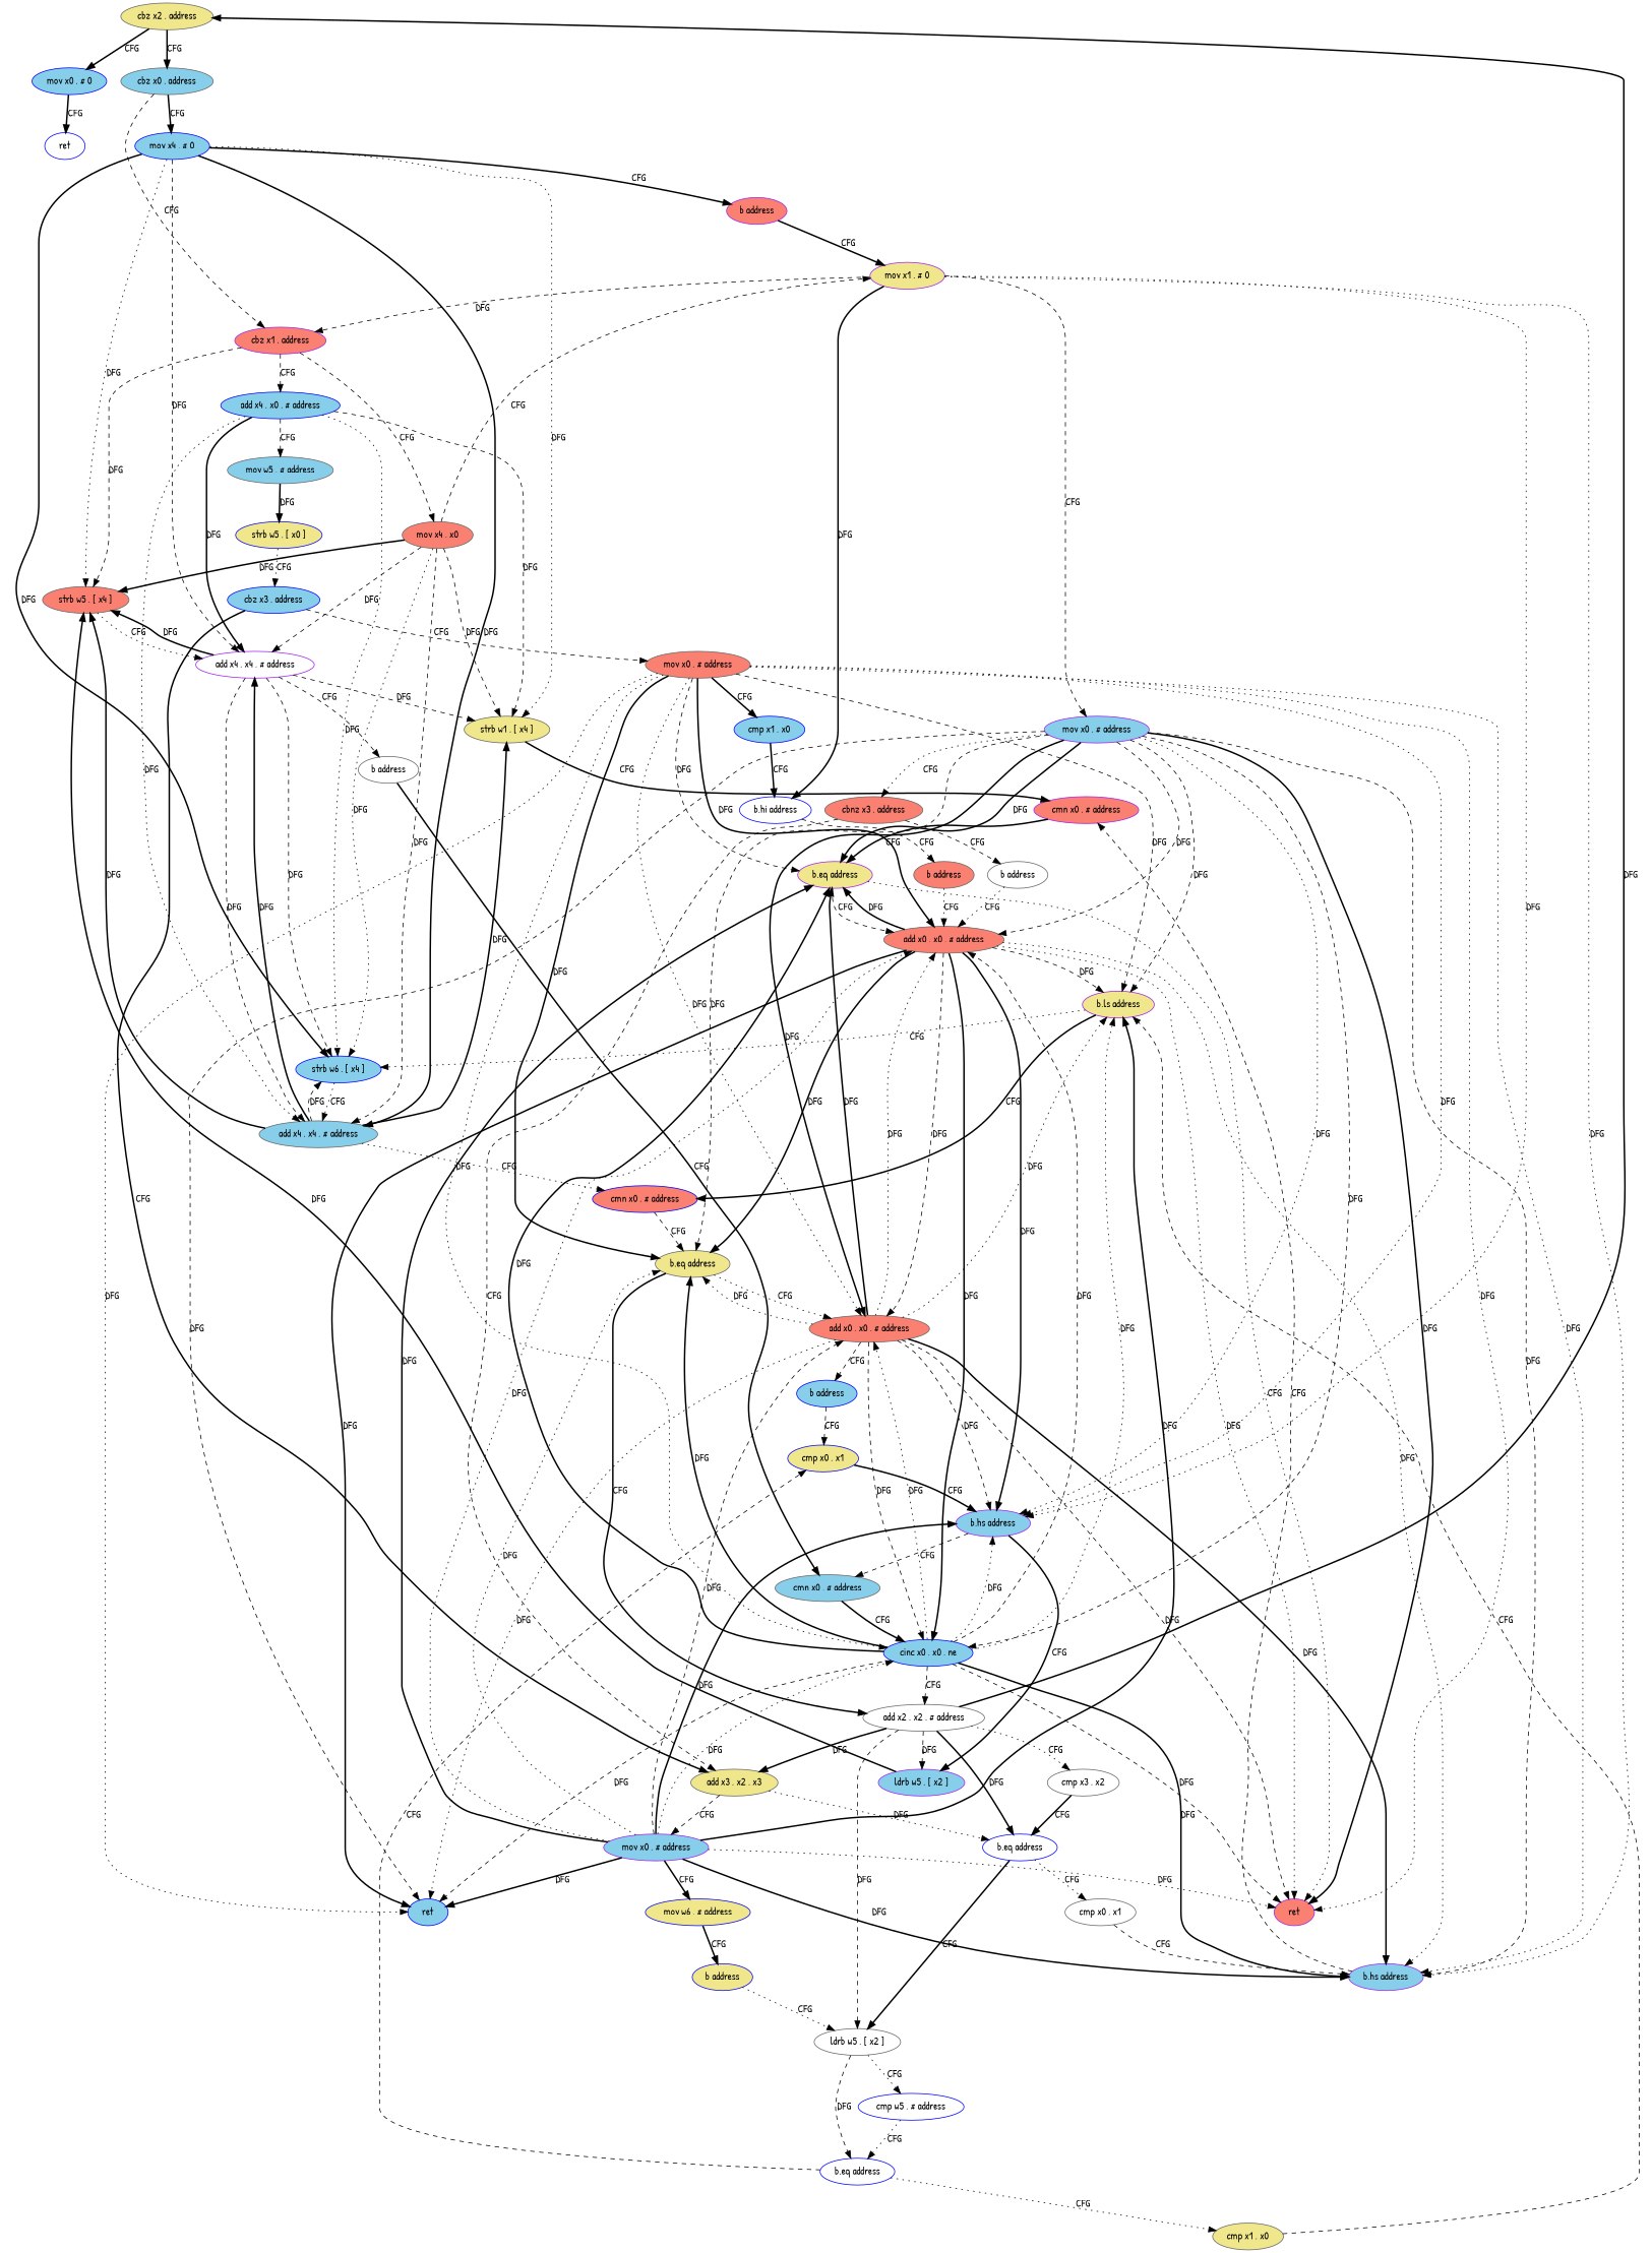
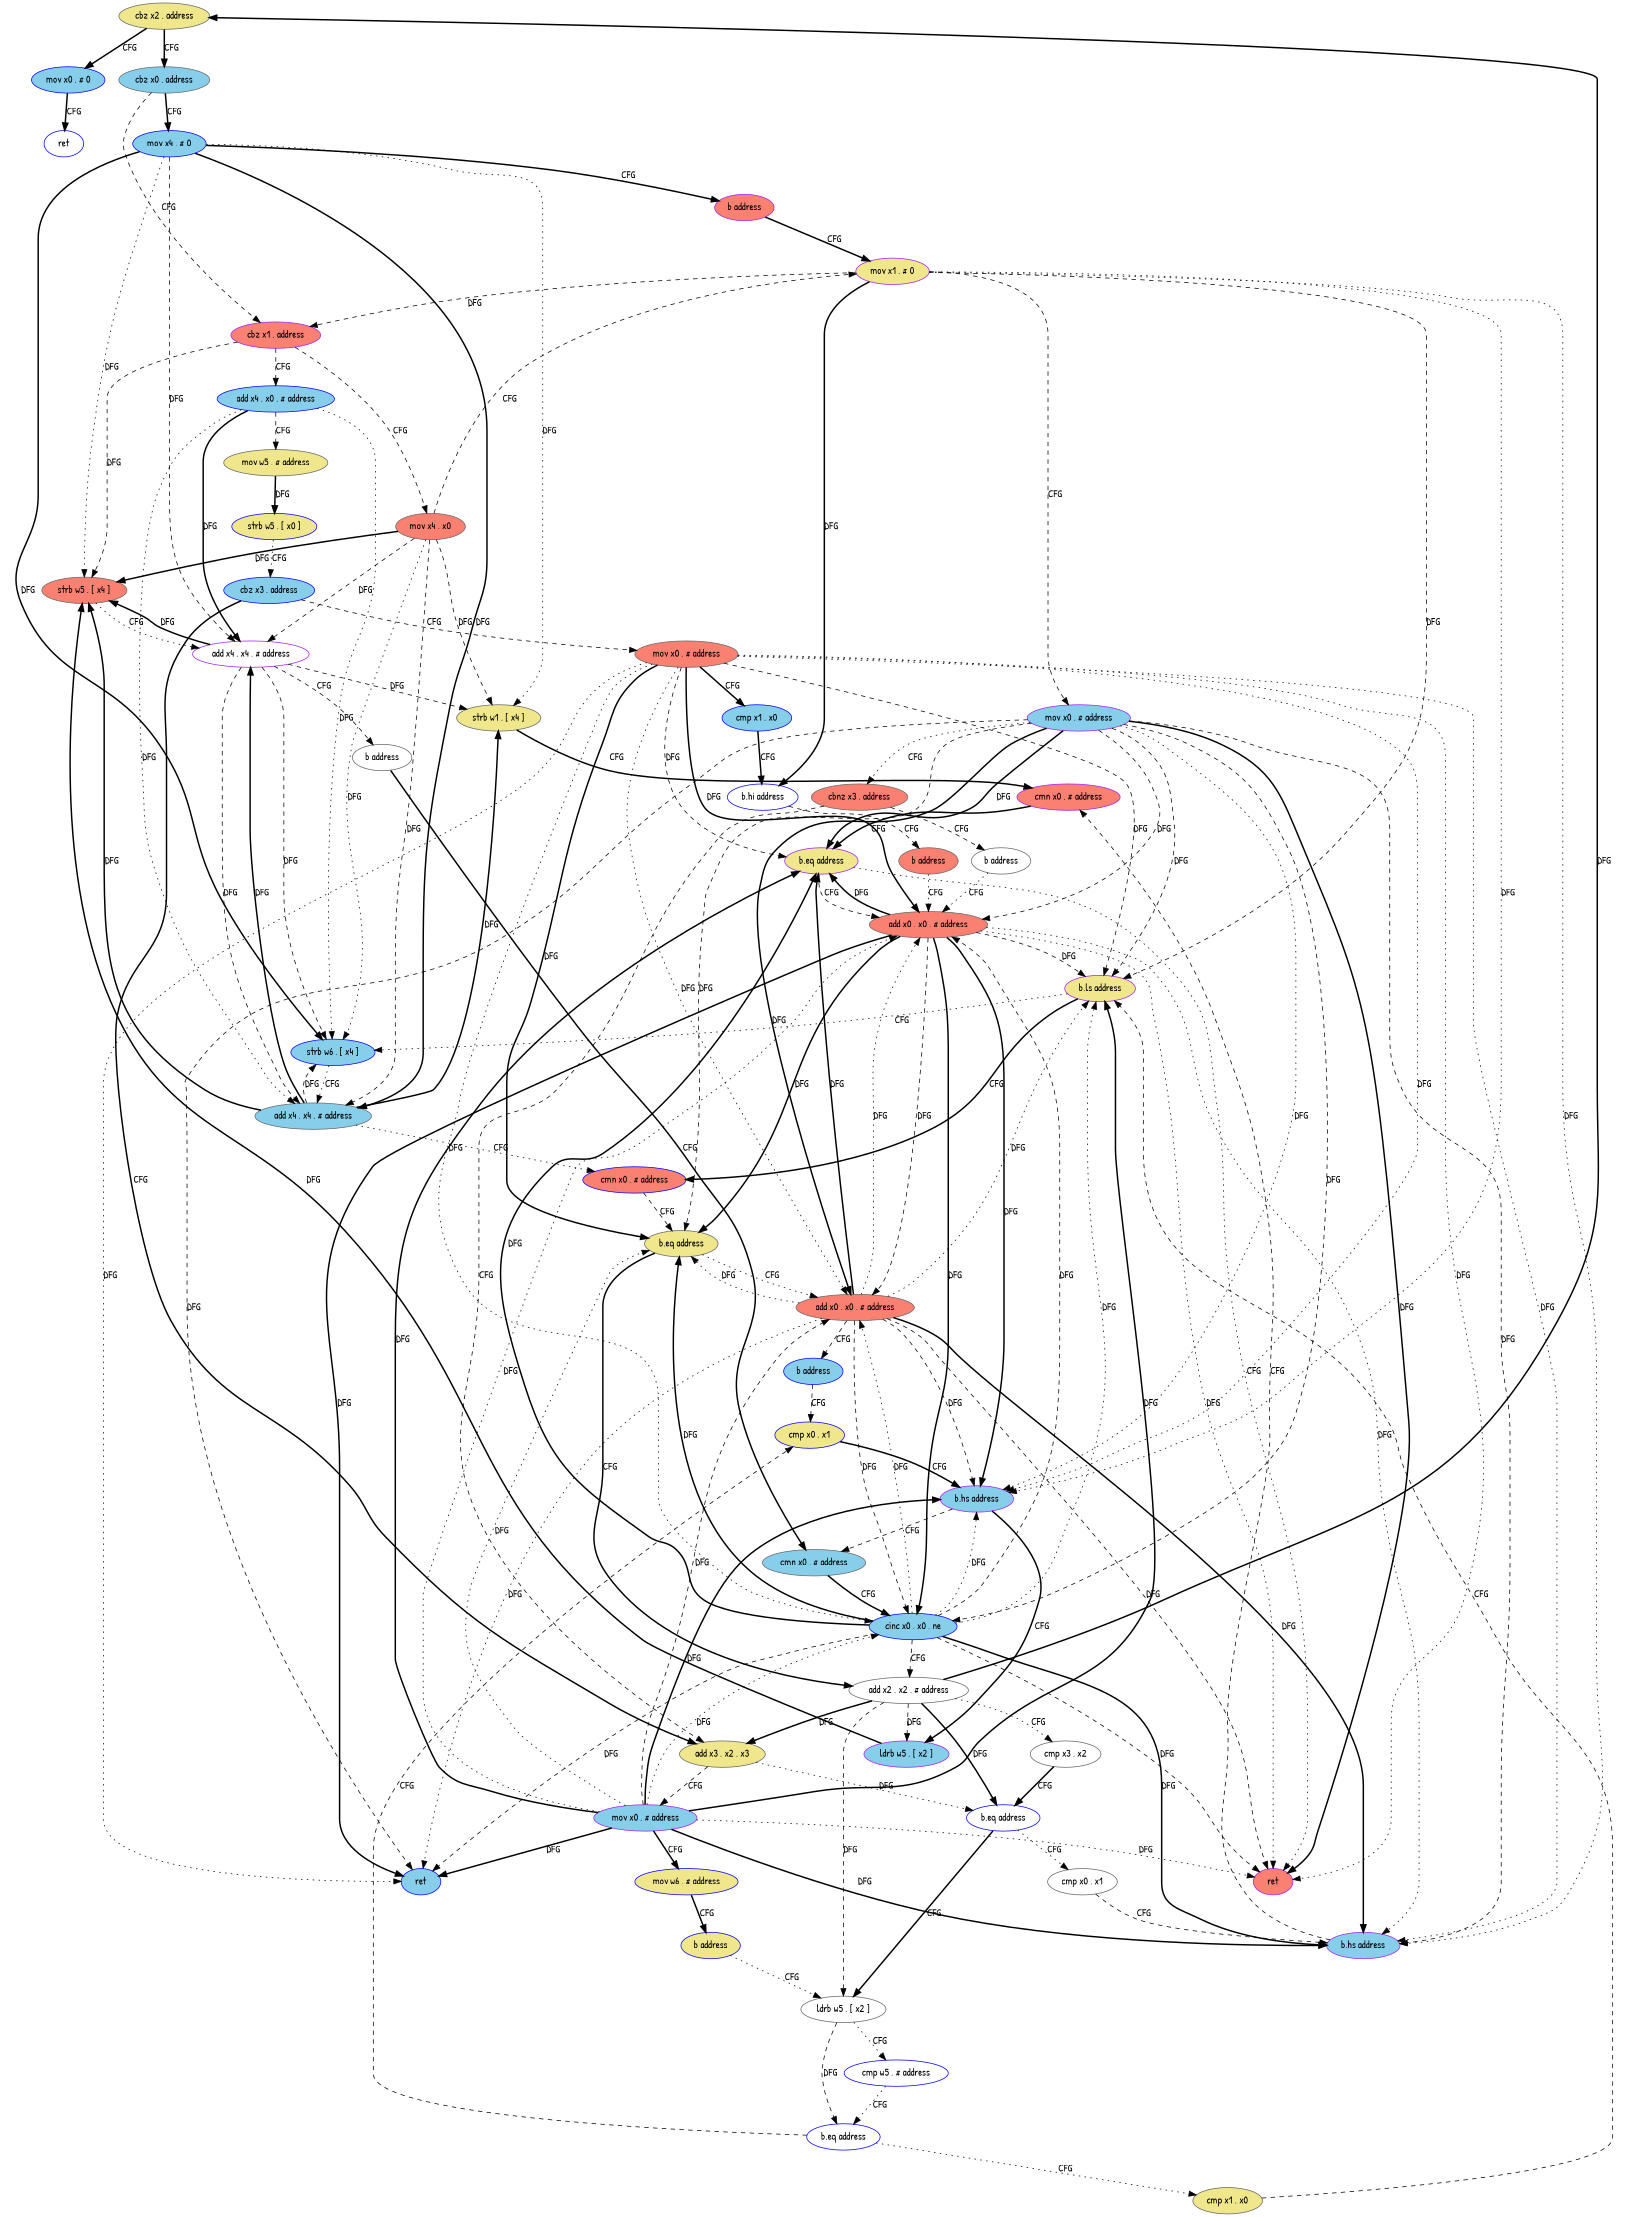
  digraph {
    fontname="Patrick Hand"
    node [color=gray40 fillcolor=skyblue fontname="Patrick Hand" style=filled]
    edge [fontname="Patrick Hand" style=bold]
    n1 [fillcolor=khaki label="cbz x2 , address"]
    n2 [color=blue label="mov x0 , # 0"]
    n3 [label="cbz x0 , address"]
    n4 [color=blue fillcolor=white label=ret]
    n5 [color=blue label="mov x4 , # 0"]
    n6 [color=purple fillcolor=salmon label="cbz x1 , address"]
    n7 [color=purple fillcolor=salmon label="b address"]
    n8 [fillcolor=khaki label="strb w1 , [ x4 ]"]
    n9 [color=blue label="strb w6 , [ x4 ]"]
    n10 [label="add x4 , x4 , # address"]
    n11 [fillcolor=salmon label="strb w5 , [ x4 ]"]
    n12 [color=purple fillcolor=white label="add x4 , x4 , # address"]
    n13 [fillcolor=salmon label="mov x4 , x0"]
    n14 [color=blue label="add x4 , x0 , # address"]
    n15 [color=purple fillcolor=khaki label="mov x1 , # 0"]
    n16 [color=purple fillcolor=salmon label="cmn x0 , # address"]
    n17 [color=blue fillcolor=salmon label="cmn x0 , # address"]
    n18 [fillcolor=white label="b address"]
-   n19 [label="mov w5 , # address"]
+   n19 [fillcolor=khaki label="mov w5 , # address"]
    n20 [color=purple label="mov x0 , # address"]
    n21 [color=blue fillcolor=white label="b.hi address"]
    n22 [color=purple fillcolor=khaki label="b.ls address"]
    n23 [color=purple label="b.hs address"]
    n24 [color=purple label="b.hs address"]
    n25 [fillcolor=salmon label="cbnz x3 , address"]
    n26 [fillcolor=salmon label="add x0 , x0 , # address"]
    n27 [color=blue label=ret]
    n28 [color=purple fillcolor=salmon label=ret]
    n29 [fillcolor=khaki label="b.eq address"]
    n30 [fillcolor=salmon label="add x0 , x0 , # address"]
    n31 [color=blue label="cinc x0 , x0 , ne"]
    n32 [color=purple fillcolor=khaki label="b.eq address"]
    n33 [fillcolor=salmon label="b address"]
    n34 [label="cmn x0 , # address"]
    n35 [color=purple label="ldrb w5 , [ x2 ]"]
    n36 [color=blue fillcolor=khaki label="strb w5 , [ x0 ]"]
    n37 [fillcolor=khaki label="add x3 , x2 , x3"]
    n38 [fillcolor=white label="b address"]
    n39 [fillcolor=white label="add x2 , x2 , # address"]
    n40 [color=blue label="b address"]
    n41 [color=purple label="mov x0 , # address"]
    n42 [color=blue fillcolor=white label="b.eq address"]
    n43 [color=blue fillcolor=khaki label="mov w6 , # address"]
    n44 [fillcolor=white label="ldrb w5 , [ x2 ]"]
    n45 [fillcolor=white label="cmp x0 , x1"]
    n46 [color=blue label="cbz x3 , address"]
    n47 [fillcolor=salmon label="mov x0 , # address"]
    n48 [color=blue label="cmp x1 , x0"]
    n49 [color=blue fillcolor=khaki label="b address"]
    n50 [color=blue fillcolor=white label="cmp w5 , # address"]
    n51 [color=blue fillcolor=white label="b.eq address"]
    n52 [fillcolor=khaki label="cmp x1 , x0"]
    n53 [color=blue fillcolor=khaki label="cmp x0 , x1"]
    n54 [fillcolor=white label="cmp x3 , x2"]
    n1 -> n2 [label=CFG]
    n1 -> n3 [label=CFG]
    n2 -> n4 [label=CFG]
    n3 -> n5 [label=CFG]
    n3 -> n6 [label=CFG style=dashed]
    n5 -> n7 [label=CFG]
    n5 -> n8 [label=DFG style=dotted]
    n5 -> n9 [label=DFG]
    n5 -> n10 [label=DFG]
    n5 -> n11 [label=DFG style=dotted]
    n5 -> n12 [label=DFG style=dashed]
    n6 -> n11 [label=DFG style=dashed]
    n6 -> n13 [label=CFG style=dashed]
    n6 -> n14 [label=CFG style=dashed]
    n7 -> n15 [label=CFG]
    n8 -> n16 [label=CFG]
    n9 -> n10 [label=CFG style=dotted]
    n10 -> n8 [label=DFG]
    n10 -> n9 [label=DFG style=dashed]
    n10 -> n11 [label=DFG]
    n10 -> n12 [label=DFG]
    n10 -> n17 [label=CFG style=dotted]
    n11 -> n12 [label=CFG style=dotted]
    n12 -> n8 [label=DFG style=dashed]
    n12 -> n9 [label=DFG style=dashed]
    n12 -> n10 [label=DFG style=dashed]
    n12 -> n11 [label=DFG]
    n12 -> n18 [label=CFG style=dashed]
    n13 -> n8 [label=DFG style=dashed]
    n13 -> n9 [label=DFG style=dotted]
    n13 -> n10 [label=DFG style=dashed]
    n13 -> n11 [label=DFG]
    n13 -> n12 [label=DFG style=dashed]
    n13 -> n15 [label=CFG style=dashed]
-   n14 -> n8 [label=DFG style=dashed]
    n14 -> n9 [label=DFG style=dotted]
    n14 -> n10 [label=DFG style=dotted]
    n14 -> n12 [label=DFG]
    n14 -> n19 [label=CFG style=dashed]
    n15 -> n6 [label=DFG style=dashed]
    n15 -> n20 [label=CFG style=dashed]
    n15 -> n21 [label=DFG]
+   n15 -> n22 [label=DFG style=dashed]
    n15 -> n23 [label=DFG style=dotted]
    n15 -> n24 [label=DFG style=dotted]
    n16 -> n32 [label=CFG]
    n17 -> n29 [label=CFG style=dashed]
    n18 -> n34 [label=CFG]
    n19 -> n36 [label=DFG]
    n20 -> n22 [label=DFG style=dashed]
    n20 -> n23 [label=DFG style=dotted]
    n20 -> n24 [label=DFG style=dashed]
    n20 -> n25 [label=CFG style=dotted]
    n20 -> n26 [label=DFG style=dashed]
    n20 -> n27 [label=DFG style=dashed]
    n20 -> n28 [label=DFG]
    n20 -> n29 [label=DFG style=dashed]
    n20 -> n30 [label=DFG]
    n20 -> n31 [label=DFG style=dashed]
    n20 -> n32 [label=DFG]
    n21 -> n33 [label=CFG style=dashed]
    n22 -> n9 [label=CFG style=dotted]
    n22 -> n17 [label=CFG]
    n23 -> n34 [label=CFG style=dashed]
    n23 -> n35 [label=CFG]
    n24 -> n16 [label=CFG style=dashed]
    n25 -> n37 [label=CFG style=dashed]
    n25 -> n38 [label=CFG style=dashed]
    n26 -> n22 [label=DFG style=dashed]
    n26 -> n23 [label=DFG]
    n26 -> n24 [label=DFG style=dotted]
    n26 -> n27 [label=DFG]
    n26 -> n28 [label=DFG style=dotted]
    n26 -> n29 [label=DFG]
    n26 -> n30 [label=DFG style=dashed]
    n26 -> n31 [label=DFG]
    n26 -> n32 [label=DFG]
    n29 -> n30 [label=CFG style=dotted]
    n29 -> n39 [label=CFG]
    n30 -> n22 [label=DFG style=dotted]
    n30 -> n23 [label=DFG style=dashed]
    n30 -> n24 [label=DFG]
    n30 -> n26 [label=DFG style=dotted]
    n30 -> n27 [label=DFG style=dotted]
    n30 -> n28 [label=DFG style=dashed]
    n30 -> n29 [label=DFG style=dotted]
    n30 -> n31 [label=DFG style=dashed]
    n30 -> n32 [label=DFG]
    n30 -> n40 [label=CFG style=dashed]
    n31 -> n22 [label=DFG style=dotted]
    n31 -> n23 [label=DFG style=dotted]
    n31 -> n24 [label=DFG]
    n31 -> n26 [label=DFG style=dashed]
    n31 -> n27 [label=DFG style=dashed]
    n31 -> n28 [label=DFG style=dashed]
    n31 -> n29 [label=DFG]
    n31 -> n30 [label=DFG style=dotted]
    n31 -> n32 [label=DFG]
    n31 -> n39 [label=CFG style=dashed]
    n32 -> n26 [label=CFG style=dashed]
    n32 -> n28 [label=CFG style=dotted]
    n33 -> n26 [label=CFG style=dotted]
    n34 -> n31 [label=CFG]
    n35 -> n11 [label=DFG]
    n36 -> n46 [label=CFG style=dotted]
    n37 -> n41 [label=CFG style=dashed]
    n37 -> n42 [label=DFG style=dotted]
    n38 -> n26 [label=CFG style=dotted]
    n39 -> n1 [label=DFG]
    n39 -> n35 [label=DFG style=dashed]
    n39 -> n37 [label=DFG]
    n39 -> n42 [label=DFG]
    n39 -> n44 [label=DFG style=dashed]
    n39 -> n54 [label=CFG style=dotted]
    n40 -> n53 [label=CFG style=dashed]
    n41 -> n22 [label=DFG]
    n41 -> n23 [label=DFG]
    n41 -> n24 [label=DFG]
    n41 -> n26 [label=DFG style=dotted]
    n41 -> n27 [label=DFG]
    n41 -> n28 [label=DFG style=dotted]
    n41 -> n29 [label=DFG style=dotted]
    n41 -> n30 [label=DFG style=dashed]
    n41 -> n31 [label=DFG style=dotted]
    n41 -> n32 [label=DFG]
    n41 -> n43 [label=CFG]
    n42 -> n44 [label=CFG]
    n42 -> n45 [label=CFG style=dotted]
    n43 -> n49 [label=CFG]
    n44 -> n50 [label=CFG style=dotted]
    n44 -> n51 [label=DFG style=dashed]
    n45 -> n24 [label=CFG style=dashed]
    n46 -> n37 [label=CFG]
    n46 -> n47 [label=CFG style=dashed]
    n47 -> n22 [label=DFG style=dashed]
    n47 -> n23 [label=DFG style=dotted]
    n47 -> n24 [label=DFG style=dotted]
    n47 -> n26 [label=DFG]
    n47 -> n27 [label=DFG style=dotted]
    n47 -> n28 [label=DFG style=dotted]
    n47 -> n29 [label=DFG]
    n47 -> n30 [label=DFG style=dotted]
    n47 -> n31 [label=DFG style=dotted]
    n47 -> n32 [label=DFG style=dashed]
    n47 -> n48 [label=CFG]
    n48 -> n21 [label=CFG]
    n49 -> n44 [label=CFG style=dotted]
    n50 -> n51 [label=CFG style=dotted]
    n51 -> n52 [label=CFG style=dotted]
    n51 -> n53 [label=CFG style=dashed]
    n52 -> n22 [label=CFG style=dashed]
    n53 -> n23 [label=CFG]
    n54 -> n42 [label=CFG]
  }
